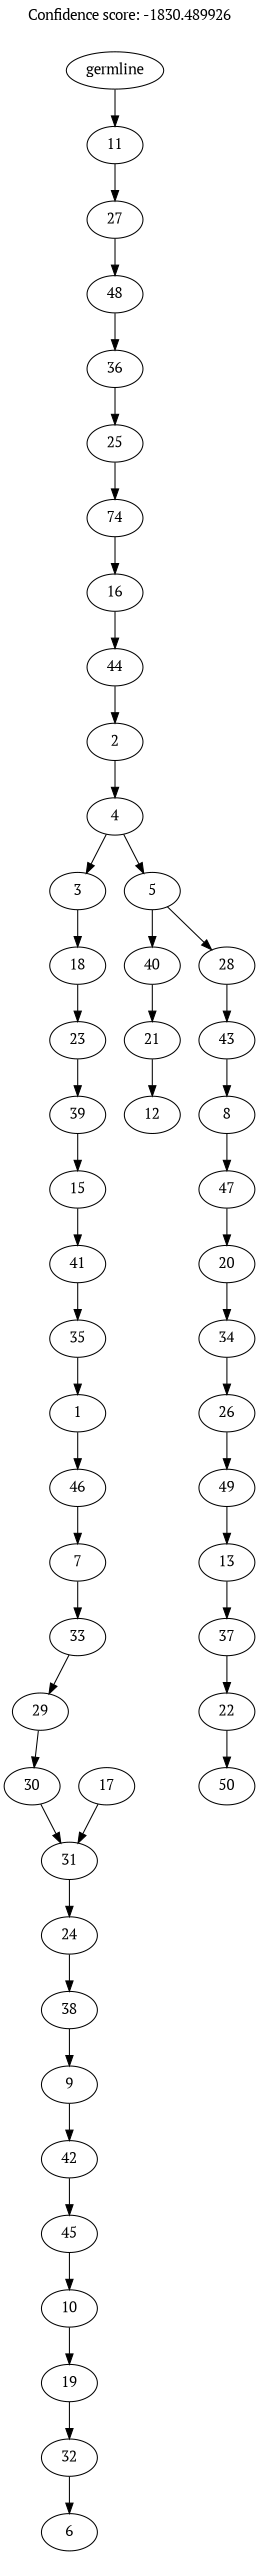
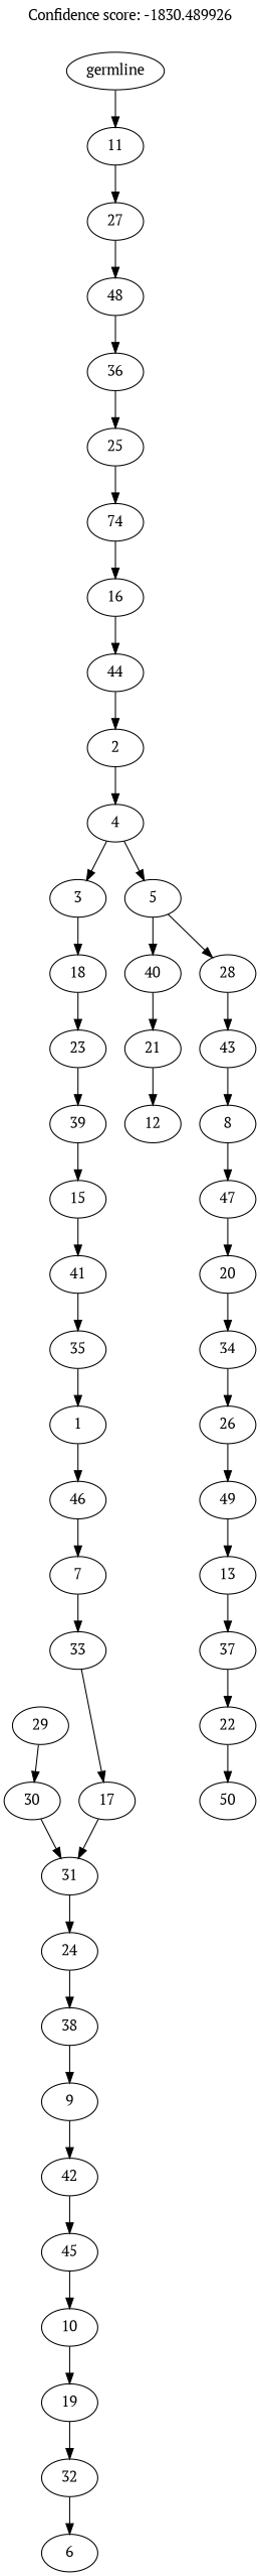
  digraph {
    fontname="PT Serif"
    label="Confidence score: -1830.489926"
    labelloc=t
    node [fontname="PT Serif"]
    edge [fontname="PT Serif"]
    n1 [label=32]
    n2 [label=6]
    n3 [label=19]
    n4 [label=10]
    n5 [label=45]
    n6 [label=42]
    n7 [label=9]
    n8 [label=38]
    n9 [label=24]
    n10 [label=31]
    n11 [label=30]
    n12 [label=29]
    n13 [label=17]
    n14 [label=33]
    n15 [label=7]
    n16 [label=46]
    n17 [label=1]
    n18 [label=35]
    n19 [label=41]
    n20 [label=15]
    n21 [label=39]
    n22 [label=23]
    n23 [label=18]
    n24 [label=3]
    n25 [label=21]
    n26 [label=12]
    n27 [label=40]
    n28 [label=22]
    n29 [label=50]
    n30 [label=37]
    n31 [label=13]
    n32 [label=49]
    n33 [label=26]
    n34 [label=34]
    n35 [label=20]
    n36 [label=47]
    n37 [label=8]
    n38 [label=43]
    n39 [label=28]
    n40 [label=5]
    n41 [label=4]
    n42 [label=2]
    n43 [label=44]
    n44 [label=16]
    n45 [label=74]
    n46 [label=25]
    n47 [label=36]
    n48 [label=48]
    n49 [label=27]
    n50 [label=11]
    n51 [label=germline]
    n1 -> n2
    n3 -> n1
    n4 -> n3
    n5 -> n4
    n6 -> n5
    n7 -> n6
    n8 -> n7
    n9 -> n8
    n10 -> n9
    n11 -> n10
    n12 -> n11
    n13 -> n10
-   n14 -> n12
+   n14 -> n13
    n15 -> n14
    n16 -> n15
    n17 -> n16
    n18 -> n17
    n19 -> n18
    n20 -> n19
    n21 -> n20
    n22 -> n21
    n23 -> n22
    n24 -> n23
    n25 -> n26
    n27 -> n25
    n28 -> n29
    n30 -> n28
    n31 -> n30
    n32 -> n31
    n33 -> n32
    n34 -> n33
    n35 -> n34
    n36 -> n35
    n37 -> n36
    n38 -> n37
    n39 -> n38
    n40 -> n27
    n40 -> n39
    n41 -> n24
    n41 -> n40
    n42 -> n41
    n43 -> n42
    n44 -> n43
    n45 -> n44
    n46 -> n45
    n47 -> n46
    n48 -> n47
    n49 -> n48
    n50 -> n49
    n51 -> n50
  }
